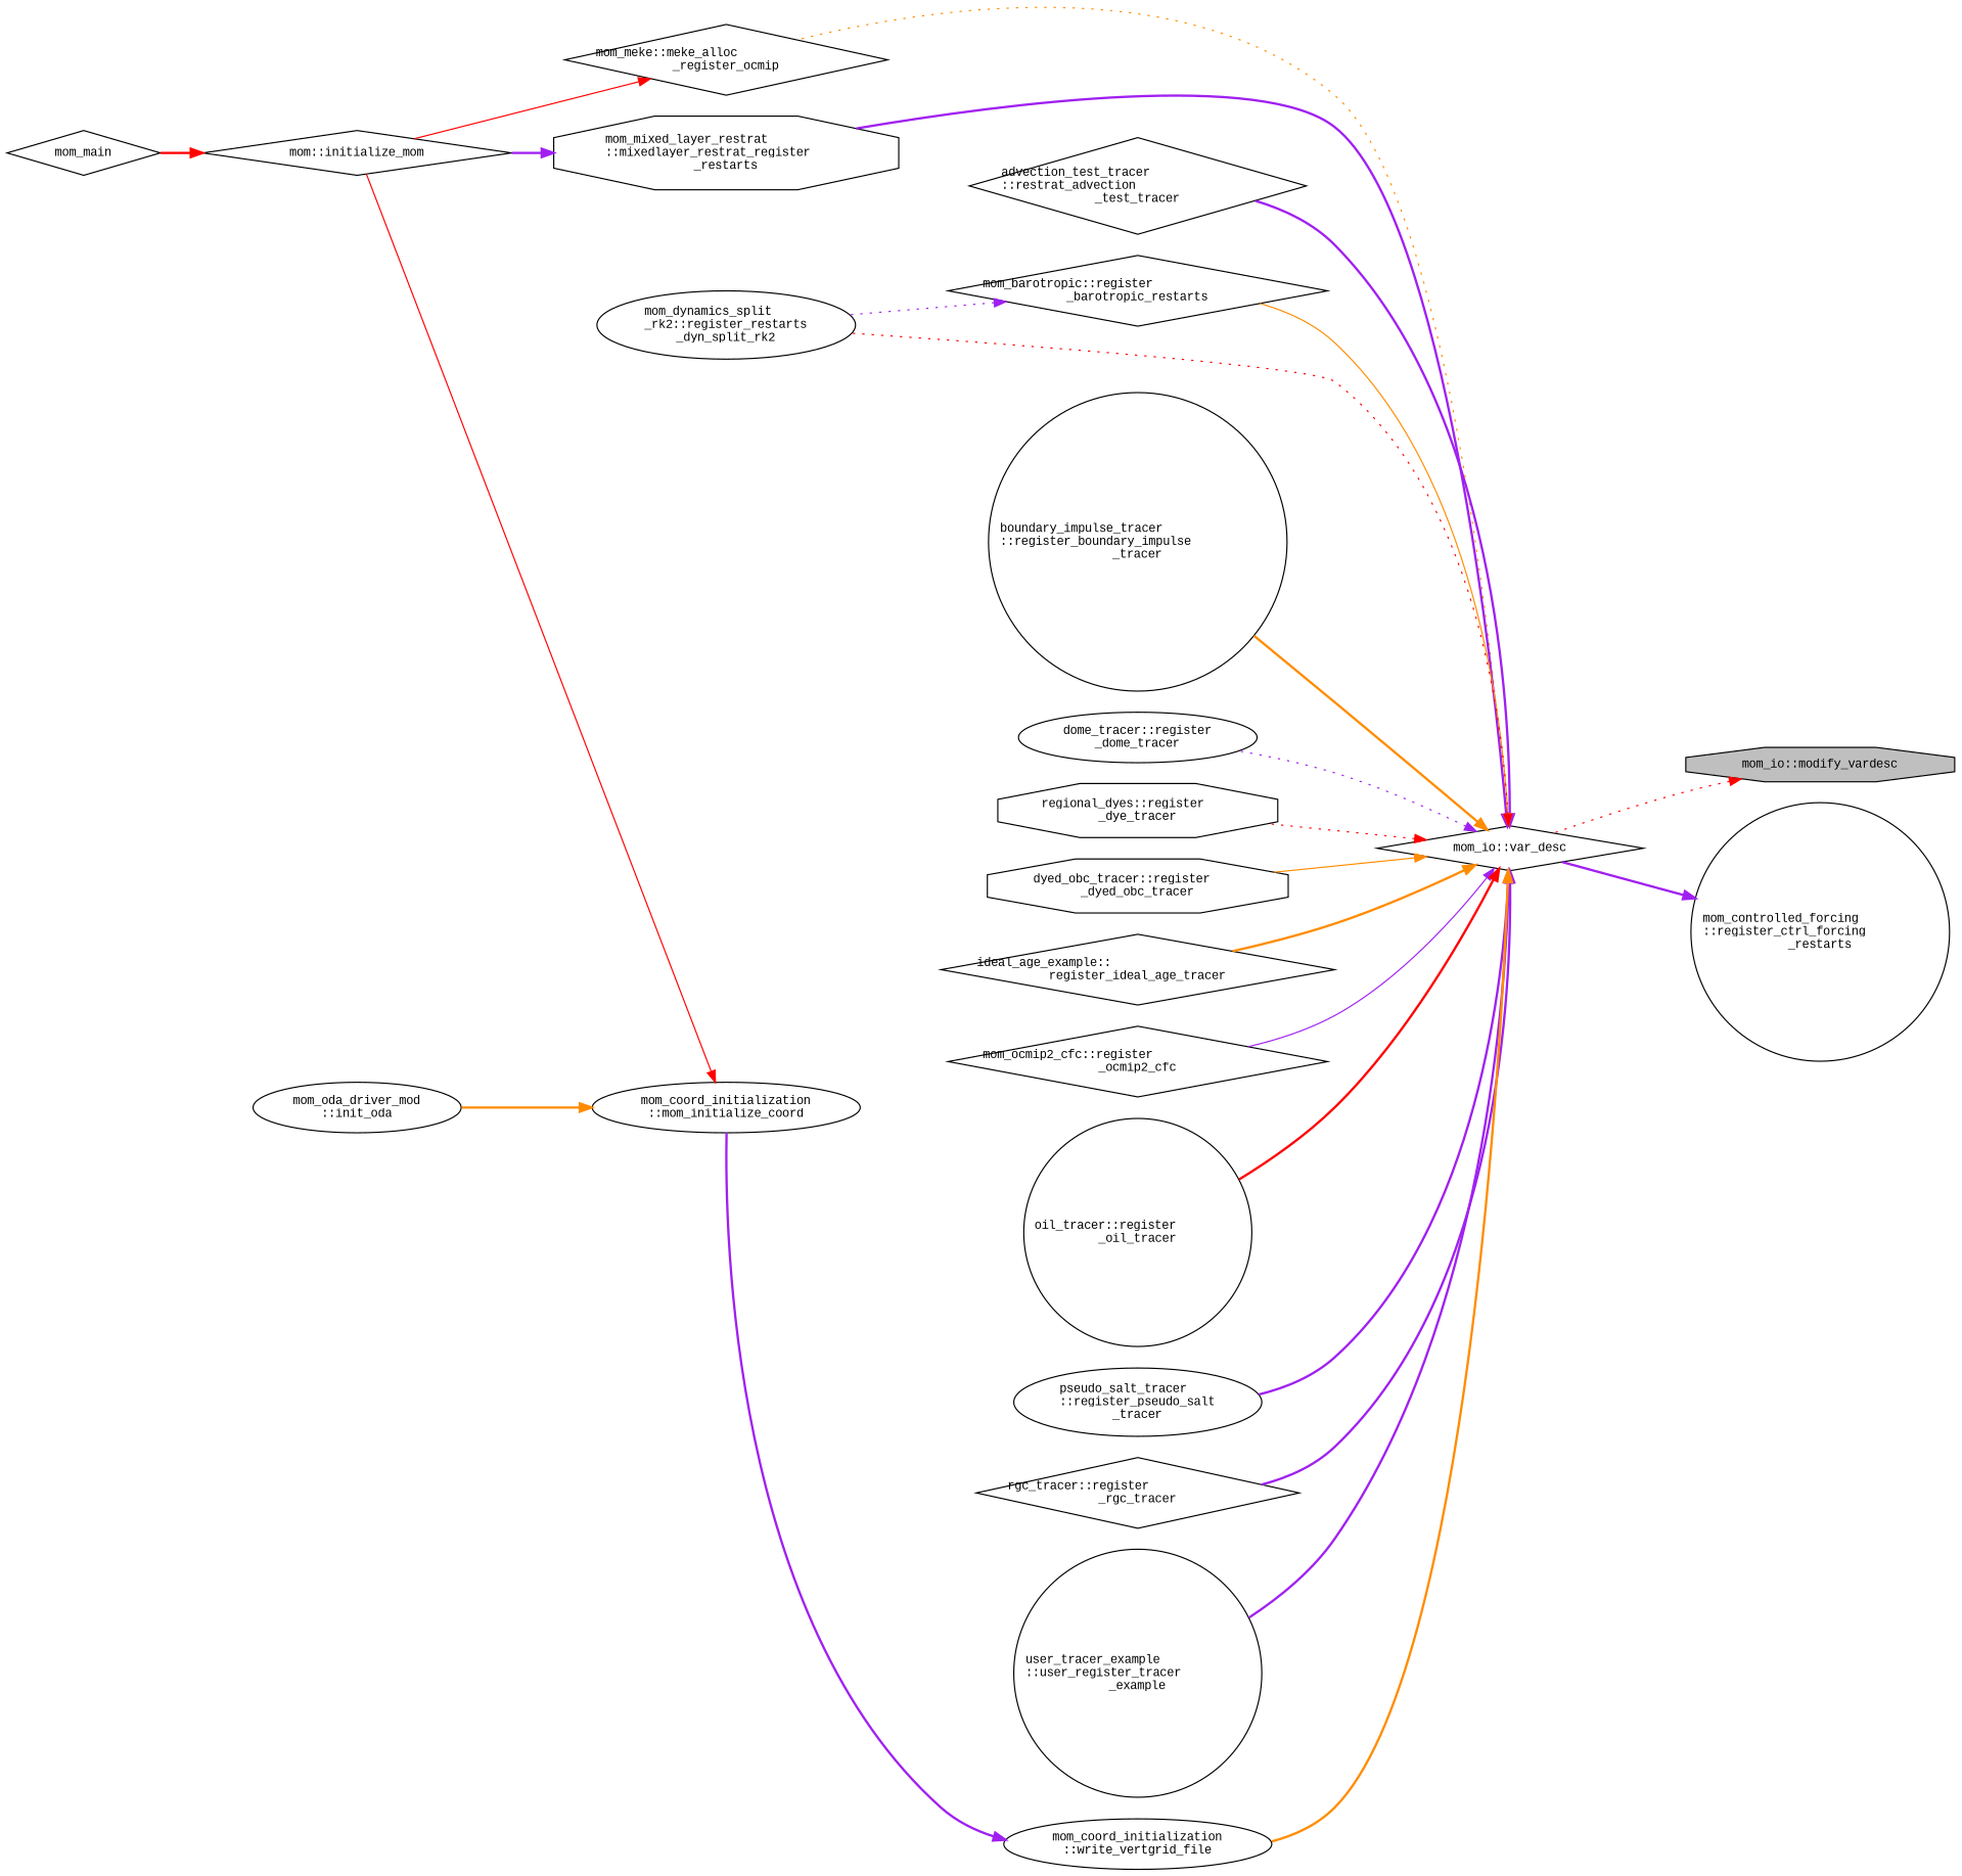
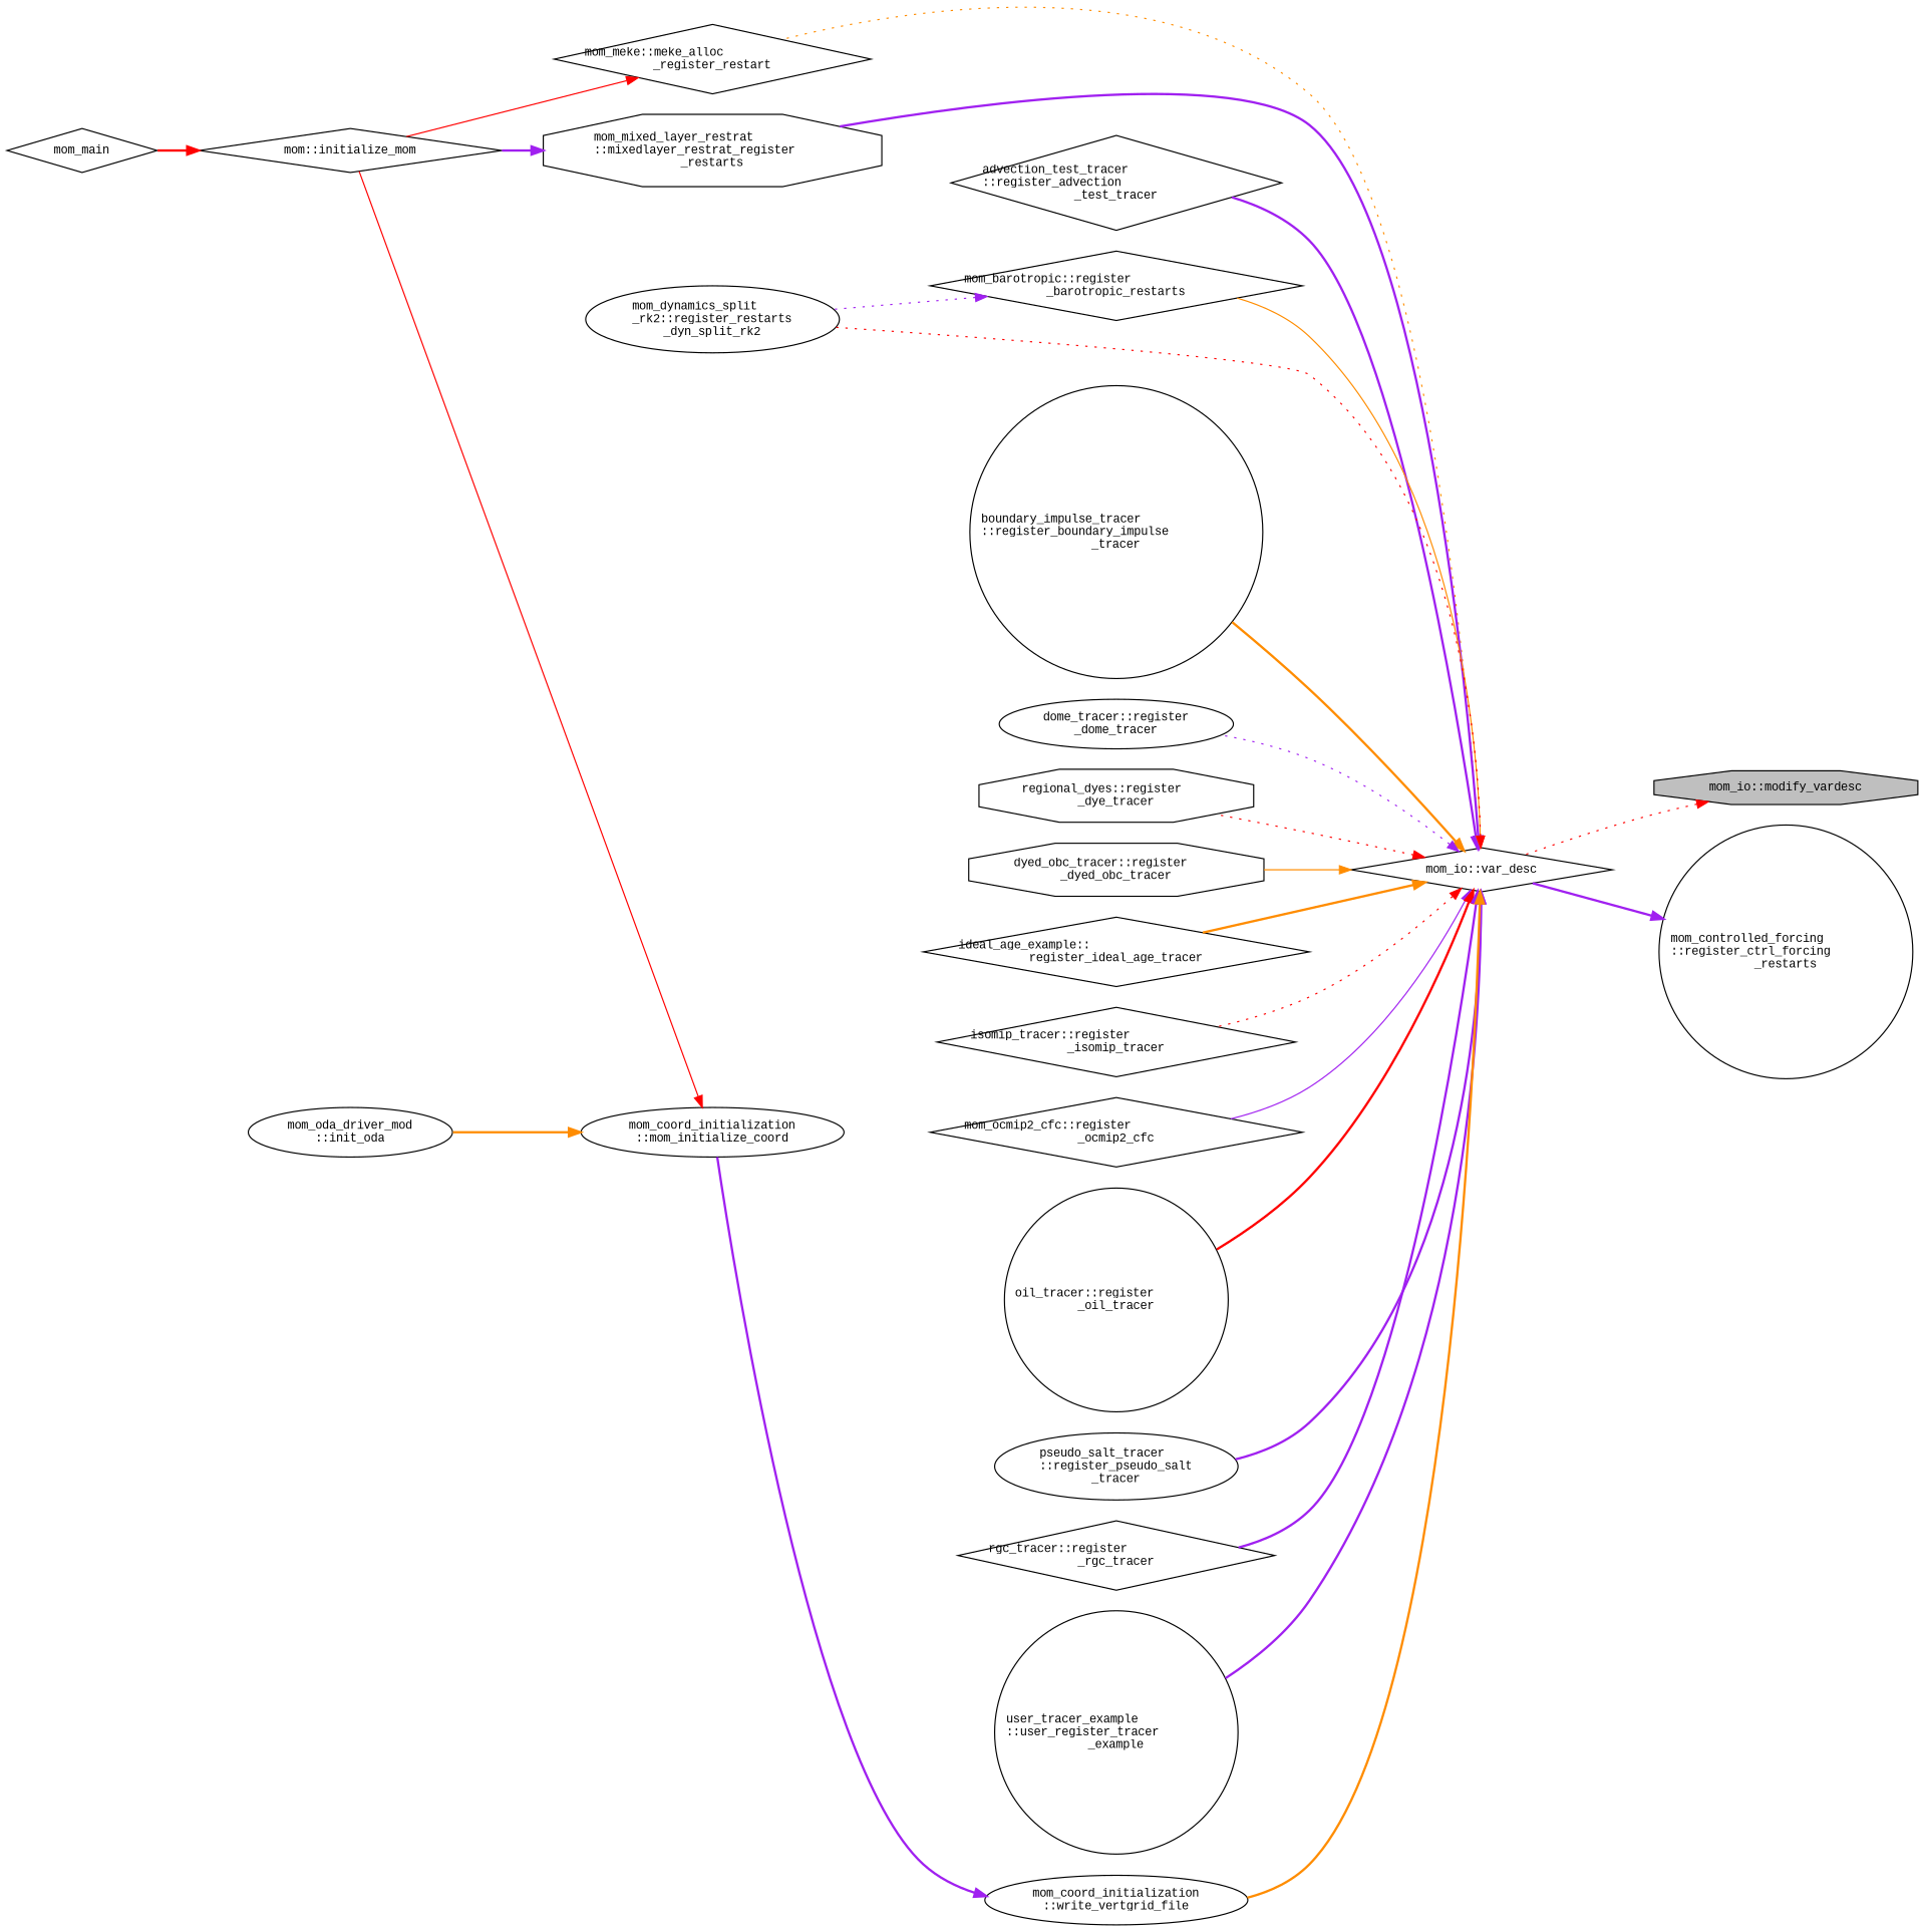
  digraph {
    fontname="Liberation Mono"
    rankdir=RL
    node [color=black fillcolor=white fontname="Liberation Mono" fontsize=10 shape=diamond style=filled]
    edge [color=purple dir=back fontname="Liberation Mono" fontsize=10 labelfontname=Helvetica labelfontsize=10 style=bold]
    n1 [fillcolor=grey75 fontcolor=black height=0.2 label="mom_io::modify_vardesc" shape=octagon width=0.4]
    n2 [height=0.2 label="mom_io::var_desc" width=0.4]
-   n3 [height=0.2 label="mom_meke::meke_alloc\l_register_ocmip" width=0.4]
+   n3 [height=0.2 label="mom_meke::meke_alloc\l_register_restart" width=0.4]
    n4 [height=0.2 label="mom_mixed_layer_restrat\l::mixedlayer_restrat_register\l_restarts" shape=octagon width=0.4]
-   n5 [height=0.2 label="advection_test_tracer\l::restrat_advection\l_test_tracer" width=0.4]
+   n5 [height=0.2 label="advection_test_tracer\l::register_advection\l_test_tracer" width=0.4]
    n6 [height=0.2 label="mom_barotropic::register\l_barotropic_restarts" width=0.4]
    n7 [height=0.2 label="mom_dynamics_split\l_rk2::register_restarts\l_dyn_split_rk2" shape=ellipse width=0.4]
    n8 [height=0.2 label="boundary_impulse_tracer\l::register_boundary_impulse\l_tracer" shape=circle width=0.4]
    n9 [height=0.2 label="dome_tracer::register\l_dome_tracer" shape=ellipse width=0.4]
    n10 [height=0.2 label="regional_dyes::register\l_dye_tracer" shape=octagon width=0.4]
    n11 [height=0.2 label="dyed_obc_tracer::register\l_dyed_obc_tracer" shape=octagon width=0.4]
    n12 [height=0.2 label="ideal_age_example::\lregister_ideal_age_tracer" width=0.4]
+   n13 [height=0.2 label="isomip_tracer::register\l_isomip_tracer" width=0.4]
    n14 [height=0.2 label="mom_ocmip2_cfc::register\l_ocmip2_cfc" width=0.4]
    n15 [height=0.2 label="oil_tracer::register\l_oil_tracer" shape=circle width=0.4]
    n16 [height=0.2 label="pseudo_salt_tracer\l::register_pseudo_salt\l_tracer" shape=ellipse width=0.4]
    n17 [height=0.2 label="rgc_tracer::register\l_rgc_tracer" width=0.4]
    n18 [height=0.2 label="user_tracer_example\l::user_register_tracer\l_example" shape=circle width=0.4]
    n19 [height=0.2 label="mom_coord_initialization\l::write_vertgrid_file" shape=ellipse width=0.4]
    n20 [height=0.2 label="mom::initialize_mom" width=0.4]
    n21 [height=0.2 label="mom_controlled_forcing\l::register_ctrl_forcing\l_restarts" shape=circle width=0.4]
    n22 [height=0.2 label="mom_coord_initialization\l::mom_initialize_coord" shape=ellipse width=0.4]
    n23 [height=0.2 label=mom_main width=0.4]
    n24 [height=0.2 label="mom_oda_driver_mod\l::init_oda" shape=ellipse width=0.4]
    n1 -> n2 [color=red style=dotted]
    n2 -> n3 [color=darkorange style=dotted]
    n2 -> n4
    n2 -> n5
    n2 -> n6 [color=darkorange style=solid]
    n2 -> n7 [color=red style=dotted]
    n2 -> n8 [color=darkorange]
    n2 -> n9 [style=dotted]
    n2 -> n10 [color=red style=dotted]
    n2 -> n11 [color=darkorange style=solid]
    n2 -> n12 [color=darkorange]
+   n2 -> n13 [color=red style=dotted]
    n2 -> n14 [style=solid]
    n2 -> n15 [color=red]
    n2 -> n16
    n2 -> n17
    n2 -> n18
    n2 -> n19 [color=darkorange]
    n3 -> n20 [color=red style=solid]
    n4 -> n20
    n6 -> n7 [style=dotted]
    n19 -> n22
    n20 -> n23 [color=red]
    n21 -> n2
    n22 -> n20 [color=red style=solid]
    n22 -> n24 [color=darkorange]
  }
